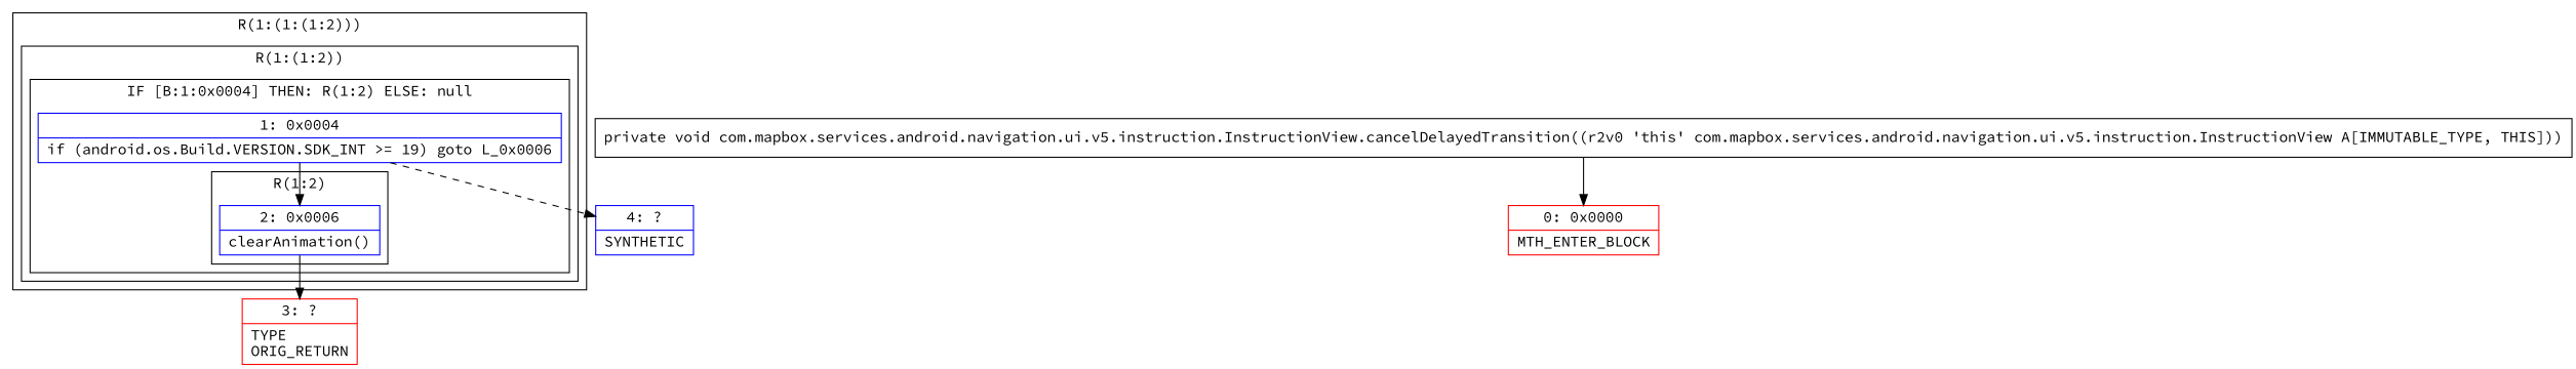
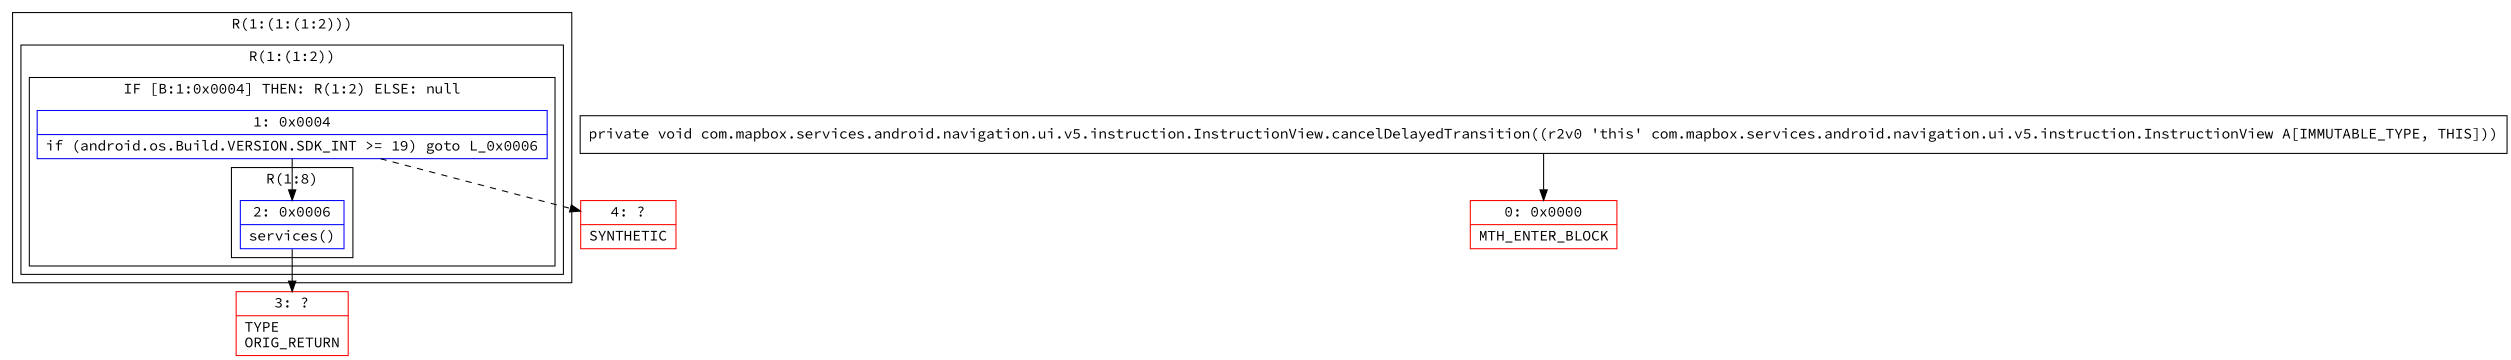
  digraph {
    fontname="Source Code Pro"
    node [color=red fontname="Source Code Pro" shape=record]
    edge [fontname="Source Code Pro"]
-   n1 [color=blue label="{2\:\ 0x0006|clearAnimation()\l}"]
+   n1 [color=blue label="{2\:\ 0x0006|services()\l}"]
    n2 [color=blue label="{1\:\ 0x0004|if (android.os.Build.VERSION.SDK_INT \>= 19) goto L_0x0006\l}"]
    n3 [label="{3\:\ ?|TYPE\lORIG_RETURN\l}"]
-   n4 [color=blue label="{4\:\ ?|SYNTHETIC\l}"]
+   n4 [label="{4\:\ ?|SYNTHETIC\l}"]
    n5 [label="{0\:\ 0x0000|MTH_ENTER_BLOCK\l}"]
    n6 [label="{private void com.mapbox.services.android.navigation.ui.v5.instruction.InstructionView.cancelDelayedTransition((r2v0 'this' com.mapbox.services.android.navigation.ui.v5.instruction.InstructionView A[IMMUTABLE_TYPE, THIS])) }" color=""]
    subgraph cluster_1 {
      label="R(1:(1:(1:2)))"
      subgraph cluster_2 {
        label="R(1:(1:2))"
        subgraph cluster_3 {
          label="IF [B:1:0x0004] THEN: R(1:2) ELSE: null"
          n2
          subgraph cluster_4 {
-           label="R(1:2)"
+           label="R(1:8)"
            n1
          }
        }
      }
    }
    n1 -> n3
    n2 -> n1
    n2 -> n4 [style=dashed]
    n6 -> n5
  }
